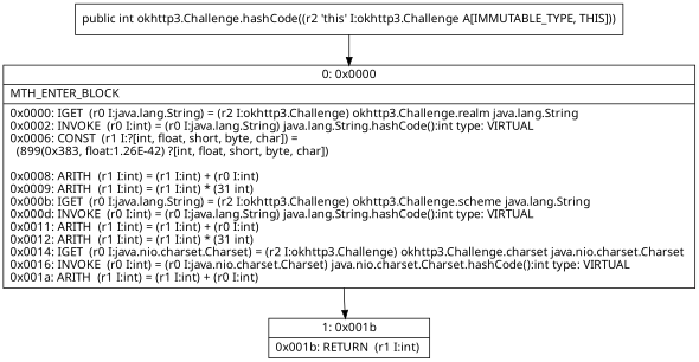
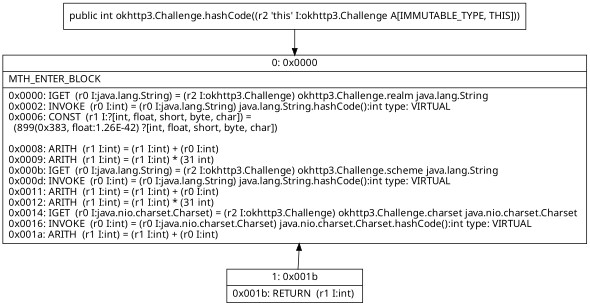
  digraph {
    fontname="Noto Sans"
    node [shape=record fontname="Noto Sans"]
    edge [fontname="Noto Sans"]
    n1 [label="{0\:\ 0x0000|MTH_ENTER_BLOCK\l|0x0000: IGET  (r0 I:java.lang.String) = (r2 I:okhttp3.Challenge) okhttp3.Challenge.realm java.lang.String \l0x0002: INVOKE  (r0 I:int) = (r0 I:java.lang.String) java.lang.String.hashCode():int type: VIRTUAL \l0x0006: CONST  (r1 I:?[int, float, short, byte, char]) = \l  (899(0x383, float:1.26E\-42) ?[int, float, short, byte, char])\l \l0x0008: ARITH  (r1 I:int) = (r1 I:int) + (r0 I:int) \l0x0009: ARITH  (r1 I:int) = (r1 I:int) * (31 int) \l0x000b: IGET  (r0 I:java.lang.String) = (r2 I:okhttp3.Challenge) okhttp3.Challenge.scheme java.lang.String \l0x000d: INVOKE  (r0 I:int) = (r0 I:java.lang.String) java.lang.String.hashCode():int type: VIRTUAL \l0x0011: ARITH  (r1 I:int) = (r1 I:int) + (r0 I:int) \l0x0012: ARITH  (r1 I:int) = (r1 I:int) * (31 int) \l0x0014: IGET  (r0 I:java.nio.charset.Charset) = (r2 I:okhttp3.Challenge) okhttp3.Challenge.charset java.nio.charset.Charset \l0x0016: INVOKE  (r0 I:int) = (r0 I:java.nio.charset.Charset) java.nio.charset.Charset.hashCode():int type: VIRTUAL \l0x001a: ARITH  (r1 I:int) = (r1 I:int) + (r0 I:int) \l}"]
    n2 [label="{1\:\ 0x001b|0x001b: RETURN  (r1 I:int) \l}"]
    n3 [label="{public int okhttp3.Challenge.hashCode((r2 'this' I:okhttp3.Challenge A[IMMUTABLE_TYPE, THIS])) }"]
-   n1 -> n2
+   n2 -> n1
    n3 -> n1
  }
